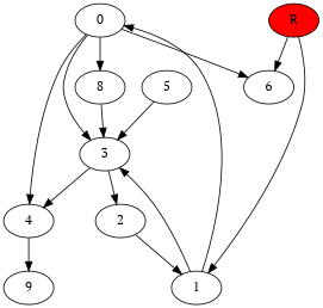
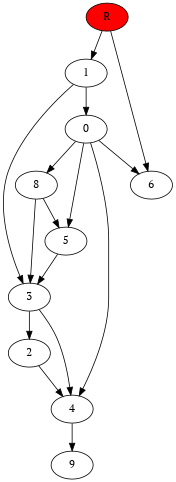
  digraph {
    fontname="PT Serif"
    node [fontname="PT Serif"]
    edge [fontname="PT Serif"]
    n1 [label=0]
    1
    3
    5
    4
    6
    8
    2
    9
    R [fillcolor="#ff0000" style=filled]
-   n1 -> 3
+   n1 -> 5
    n1 -> 4
    n1 -> 6
    n1 -> 8
    1 -> n1
    1 -> 3
    3 -> 4
    3 -> 2
    5 -> 3
    4 -> 9
    8 -> 3
-   2 -> 1
+   8 -> 5
+   2 -> 4
    R -> 1
    R -> 6
  }
